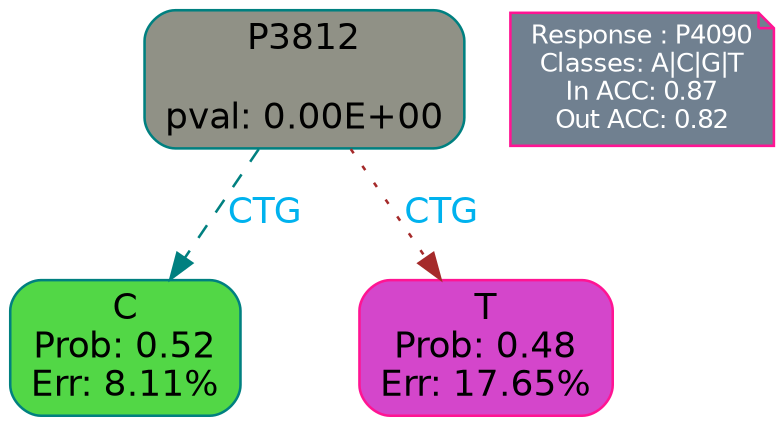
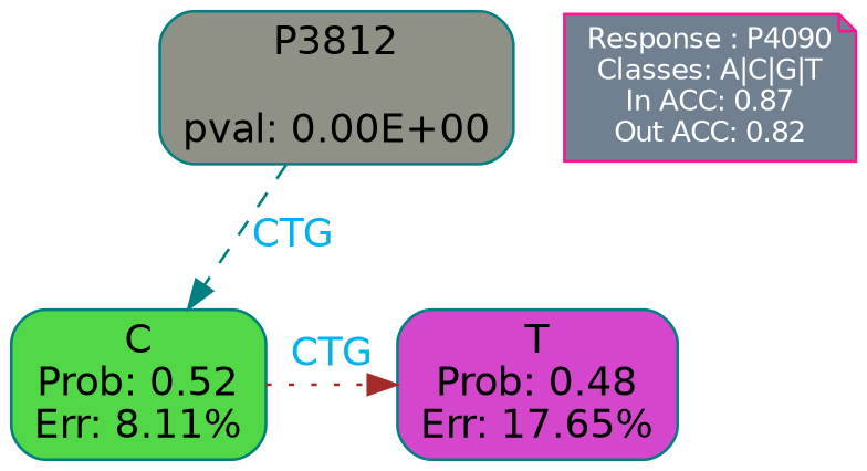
  digraph {
    ranksep=equally
    splines=polylines
    node [color=teal fontname=helvetica shape=box style="filled, rounded"]
    edge [fontcolor=deepskyblue2 fontname=helvetica]
    n1 [fillcolor="#52d746" label="C\nProb: 0.52\nErr: 8.11%"]
-   n2 [color=deeppink fillcolor="#d446cb" label="T\nProb: 0.48\nErr: 17.65%"]
+   n2 [fillcolor="#d446cb" label="T\nProb: 0.48\nErr: 17.65%"]
    n3 [align=left color=deeppink fillcolor=slategray fontcolor=white fontsize=10 label="Response : P4090\nClasses: A|C|G|T\nIn ACC: 0.87\nOut ACC: 0.82\n" shape=note style=filled]
    n4 [fillcolor="#909186" label="P3812\n\npval: 0.00E+00"]
    subgraph sub_1 {
      rank=same
      n1
      n2
    }
    subgraph sub_2 {
      rank=same
      n3
      n4
    }
    n4 -> n1 [color=teal label=CTG style=dashed]
-   n4 -> n2 [color=brown label=CTG style=dotted]
+   n1 -> n2 [color=brown label=CTG style=dotted]
  }
